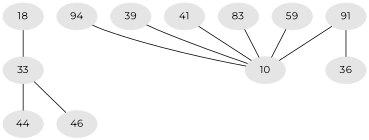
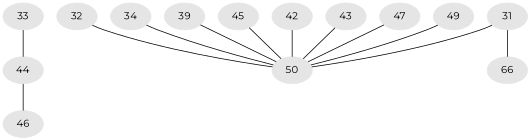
  graph {
    fontname=Montserrat
    node [color=gray90 fontname=Montserrat style=filled]
    edge [fontname=Montserrat]
    33 [super="+27+5"]
    44 [super="+7"]
    46 [super="+45"]
-   18
-   50 [super="+38+23+48+29" label=10]
-   31 [label=91]
-   36
-   34 [label=94]
+   50 [super="+38+23+48+29"]
+   31
+   36 [label=66]
+   32 [super="+25"]
+   34
    39
-   41
-   43 [label=83]
-   49 [super="+14+40" label=59]
+   41 [label=45]
+   42
+   43
+   47
+   49 [super="+14+40"]
    33 -- 44 [weight=3]
-   33 -- 46
-   18 -- 33
+   44 -- 46
    31 -- 50
    31 -- 36
+   32 -- 50 [weight=3]
    34 -- 50
    39 -- 50
    41 -- 50
+   42 -- 50
    43 -- 50
+   47 -- 50
    49 -- 50 [weight=3]
  }
